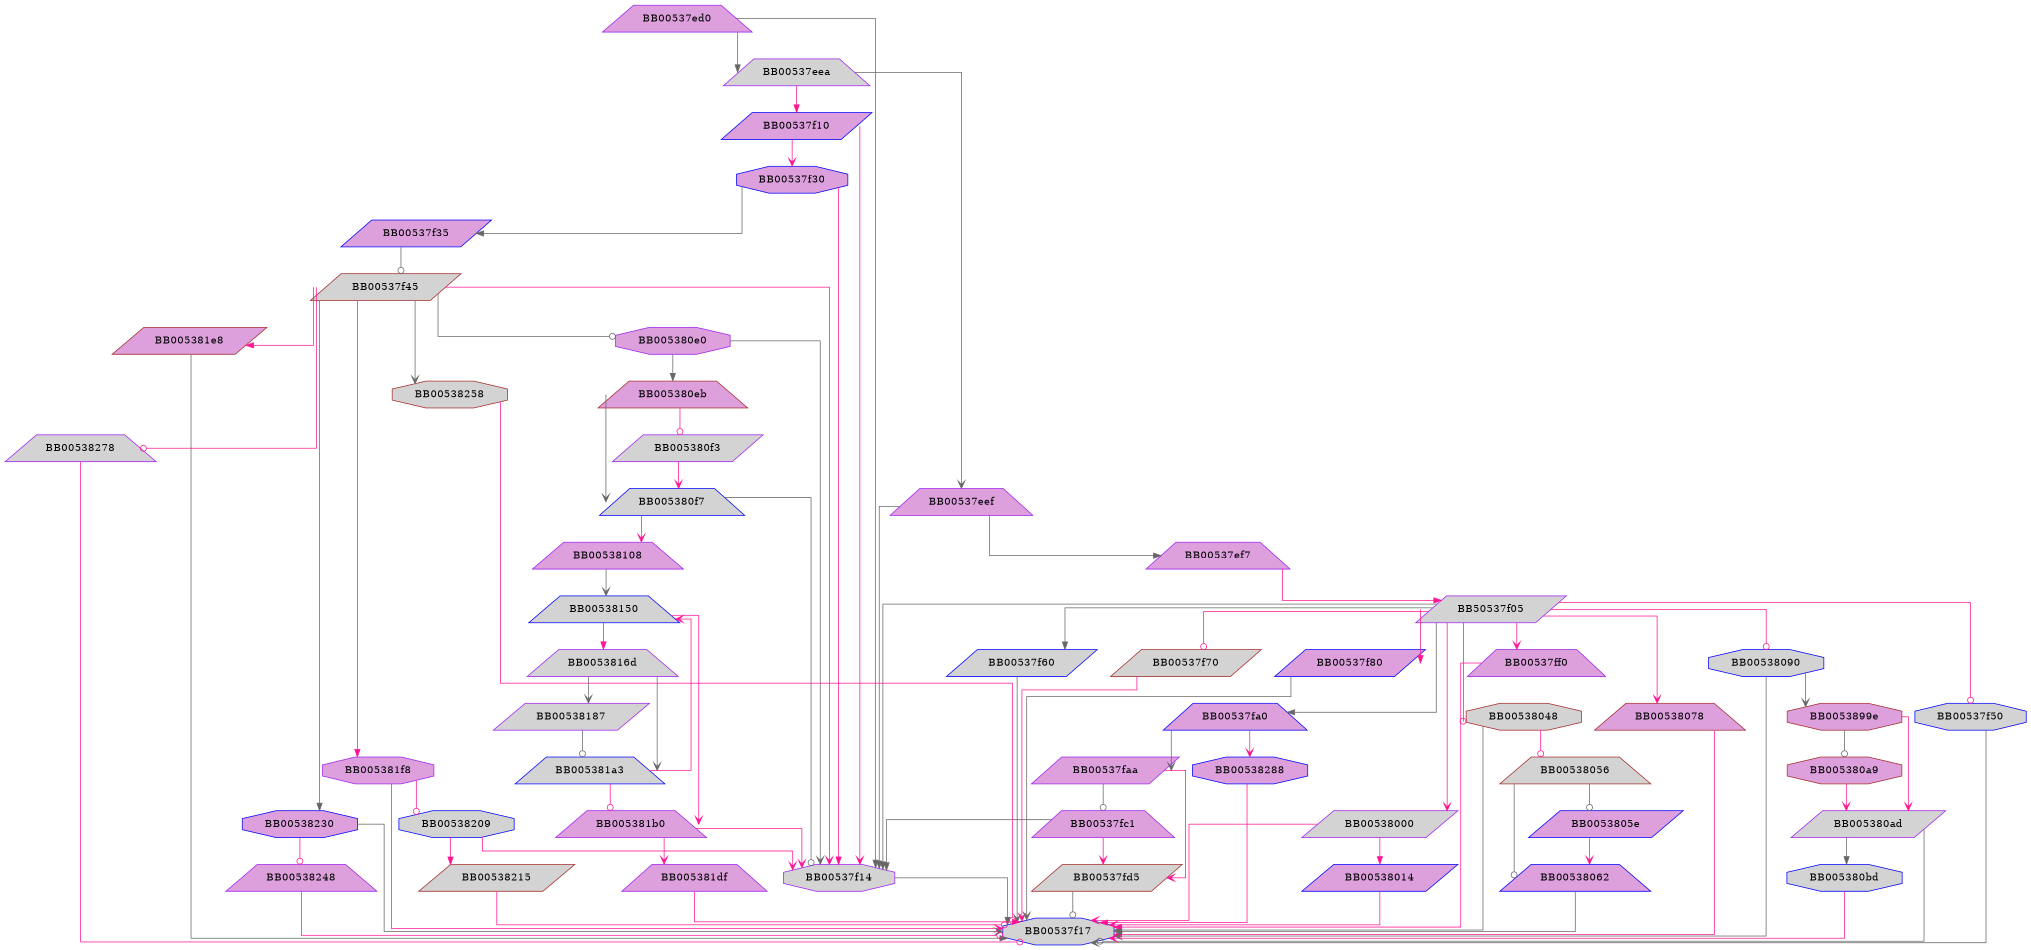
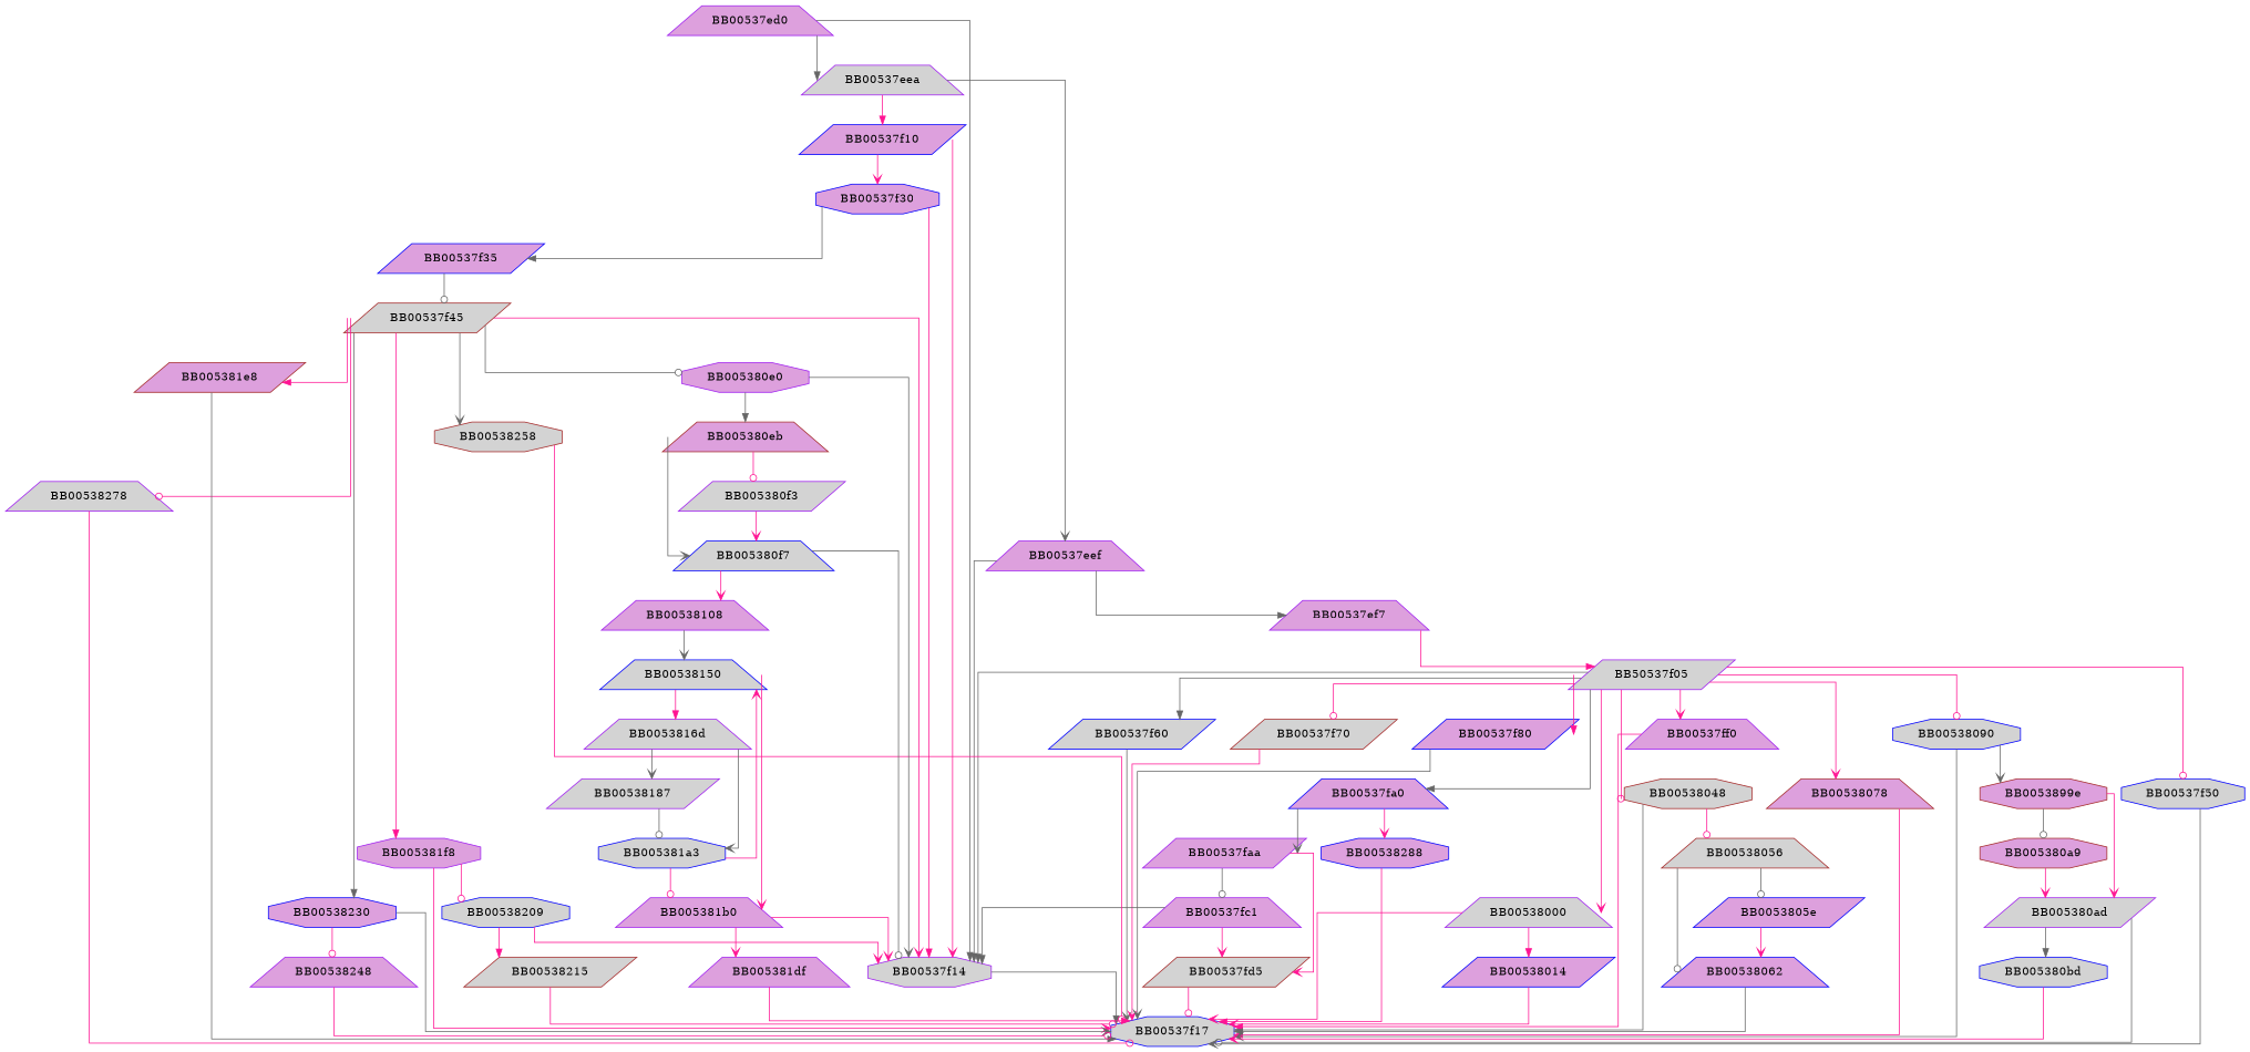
  digraph {
    splines=ortho
    node [color=purple fillcolor=plum shape=trapezium style=filled]
    edge [arrowhead=vee color=deeppink]
    BB00537f14 [fillcolor=lightgrey shape=octagon]
    BB00537ed0
    BB00537eea [fillcolor=lightgrey]
    BB00537f17 [color=blue fillcolor=lightgrey shape=octagon]
    BB00537f10 [color=blue shape=parallelogram]
    BB00537eef
    BB00537f30 [color=blue shape=octagon]
    BB00537ef7
    BB00537f35 [color=blue shape=parallelogram]
    n10 [fillcolor=lightgrey label=BB50537f05 shape=parallelogram]
    BB00538048 [color=brown fillcolor=lightgrey shape=octagon]
    BB00538078 [color=brown]
    BB00538090 [color=blue fillcolor=lightgrey shape=octagon]
    BB00537f50 [color=blue fillcolor=lightgrey shape=octagon]
    BB00537f60 [color=blue fillcolor=lightgrey shape=parallelogram]
    BB00537f70 [color=brown fillcolor=lightgrey shape=parallelogram]
    BB00537f80 [color=blue shape=parallelogram]
    BB00537fa0 [color=blue]
    BB00537ff0
-   BB00538000 [fillcolor=lightgrey shape=parallelogram]
+   BB00538000 [fillcolor=lightgrey]
    BB00538056 [color=brown fillcolor=lightgrey]
    n22 [color=brown label=BB0053899e shape=octagon]
    BB00538288 [color=blue shape=octagon]
    BB00537faa [shape=parallelogram]
    BB00538014 [color=blue shape=parallelogram]
    BB00538062 [color=blue]
    BB0053805e [color=blue shape=parallelogram]
    BB005380ad [fillcolor=lightgrey shape=parallelogram]
    BB005380a9 [color=brown shape=octagon]
    BB00537fd5 [color=brown fillcolor=lightgrey shape=parallelogram]
    BB00537fc1
    BB00537f45 [color=brown fillcolor=lightgrey shape=parallelogram]
    BB00538258 [color=brown fillcolor=lightgrey shape=octagon]
    BB005381f8 [shape=octagon]
    BB005380e0 [shape=octagon]
    BB00538278 [fillcolor=lightgrey]
    BB005381e8 [color=brown shape=parallelogram]
    BB00538230 [color=blue shape=octagon]
    BB00538209 [color=blue fillcolor=lightgrey shape=octagon]
    BB005380eb [color=brown]
    BB00538248
    BB00538215 [color=brown fillcolor=lightgrey shape=parallelogram]
    BB005380f7 [color=blue fillcolor=lightgrey]
    BB005380f3 [fillcolor=lightgrey shape=parallelogram]
    BB005380bd [color=blue fillcolor=lightgrey shape=octagon]
    BB00538108
    BB00538150 [color=blue fillcolor=lightgrey]
    BB005381b0
    BB0053816d [fillcolor=lightgrey]
    BB005381df
-   BB005381a3 [color=blue fillcolor=lightgrey]
+   BB005381a3 [color=blue fillcolor=lightgrey shape=octagon]
    BB00538187 [fillcolor=lightgrey shape=parallelogram]
    BB00537f14 -> BB00537f17 [arrowhead=normal color=gray40]
    BB00537ed0 -> BB00537f14 [arrowhead=normal color=gray40]
    BB00537ed0 -> BB00537eea [arrowhead=normal color=gray40]
    BB00537eea -> BB00537f10 [arrowhead=normal]
    BB00537eea -> BB00537eef [color=gray40]
    BB00537f10 -> BB00537f14
    BB00537f10 -> BB00537f30
    BB00537eef -> BB00537f14 [arrowhead=normal color=gray40]
    BB00537eef -> BB00537ef7 [arrowhead=normal color=gray40]
    BB00537f30 -> BB00537f14 [arrowhead=normal]
    BB00537f30 -> BB00537f35 [arrowhead=normal color=gray40]
    BB00537ef7 -> n10 [arrowhead=normal]
    BB00537f35 -> BB00537f45 [arrowhead=odot color=gray40]
    n10 -> BB00537f14 [arrowhead=normal color=gray40]
    n10 -> BB00538048 [arrowhead=odot]
    n10 -> BB00538078
    n10 -> BB00538090 [arrowhead=odot]
    n10 -> BB00537f50 [arrowhead=odot]
    n10 -> BB00537f60 [arrowhead=normal color=gray40]
    n10 -> BB00537f70 [arrowhead=odot]
    n10 -> BB00537f80 [arrowhead=normal]
    n10 -> BB00537fa0 [arrowhead=normal color=gray40]
    n10 -> BB00537ff0
    n10 -> BB00538000
    BB00538048 -> BB00537f17 [arrowhead=normal color=gray40]
    BB00538048 -> BB00538056 [arrowhead=odot]
    BB00538078 -> BB00537f17 [arrowhead=normal]
    BB00538090 -> BB00537f17 [color=gray40]
    BB00538090 -> n22 [color=gray40]
    BB00537f50 -> BB00537f17 [color=gray40]
    BB00537f60 -> BB00537f17 [color=gray40]
    BB00537f70 -> BB00537f17
    BB00537f80 -> BB00537f17 [color=gray40]
    BB00537fa0 -> BB00538288
    BB00537fa0 -> BB00537faa [color=gray40]
    BB00537ff0 -> BB00537f17 [arrowhead=normal]
    BB00538000 -> BB00537f17
    BB00538000 -> BB00538014 [arrowhead=normal]
    BB00538056 -> BB00538062 [arrowhead=odot color=gray40]
    BB00538056 -> BB0053805e [arrowhead=odot color=gray40]
    n22 -> BB005380ad
    n22 -> BB005380a9 [arrowhead=odot color=gray40]
    BB00538288 -> BB00537f17 [arrowhead=normal]
    BB00537faa -> BB00537fd5
    BB00537faa -> BB00537fc1 [arrowhead=odot color=gray40]
    BB00538014 -> BB00537f17
    BB00538062 -> BB00537f17 [arrowhead=normal color=gray40]
    BB0053805e -> BB00538062
    BB005380ad -> BB00537f17 [arrowhead=odot color=gray40]
    BB005380ad -> BB005380bd [arrowhead=normal color=gray40]
    BB005380a9 -> BB005380ad
-   BB00537fd5 -> BB00537f17 [arrowhead=odot color=gray40]
+   BB00537fd5 -> BB00537f17 [arrowhead=odot]
    BB00537fc1 -> BB00537f14 [arrowhead=normal color=gray40]
    BB00537fc1 -> BB00537fd5
    BB00537f45 -> BB00537f14
    BB00537f45 -> BB00538258 [color=gray40]
    BB00537f45 -> BB005381f8 [arrowhead=normal]
    BB00537f45 -> BB005380e0 [arrowhead=odot color=gray40]
    BB00537f45 -> BB00538278 [arrowhead=odot]
    BB00537f45 -> BB005381e8 [arrowhead=normal]
    BB00537f45 -> BB00538230 [arrowhead=normal color=gray40]
    BB00538258 -> BB00537f17 [arrowhead=odot]
    BB005381f8 -> BB00537f17
    BB005381f8 -> BB00538209 [arrowhead=odot]
    BB005380e0 -> BB00537f14 [color=gray40]
    BB005380e0 -> BB005380eb [arrowhead=normal color=gray40]
    BB00538278 -> BB00537f17 [arrowhead=odot]
    BB005381e8 -> BB00537f17 [arrowhead=normal color=gray40]
    BB00538230 -> BB00537f17 [color=gray40]
    BB00538230 -> BB00538248 [arrowhead=odot]
    BB00538209 -> BB00537f14
    BB00538209 -> BB00538215 [arrowhead=normal]
    BB005380eb -> BB005380f7 [color=gray40]
    BB005380eb -> BB005380f3 [arrowhead=odot]
    BB00538248 -> BB00537f17 [arrowhead=odot]
    BB00538215 -> BB00537f17 [arrowhead=odot]
    BB005380f7 -> BB00537f14 [arrowhead=odot color=gray40]
    BB005380f7 -> BB00538108
    BB005380f3 -> BB005380f7
    BB005380bd -> BB00537f17
    BB00538108 -> BB00538150 [color=gray40]
    BB00538150 -> BB005381b0
    BB00538150 -> BB0053816d [arrowhead=normal]
    BB005381b0 -> BB00537f14
    BB005381b0 -> BB005381df
    BB0053816d -> BB005381a3 [color=gray40]
    BB0053816d -> BB00538187 [color=gray40]
    BB005381df -> BB00537f17 [arrowhead=normal]
    BB005381a3 -> BB00538150
    BB005381a3 -> BB005381b0 [arrowhead=odot]
    BB00538187 -> BB005381a3 [arrowhead=odot color=gray40]
  }
